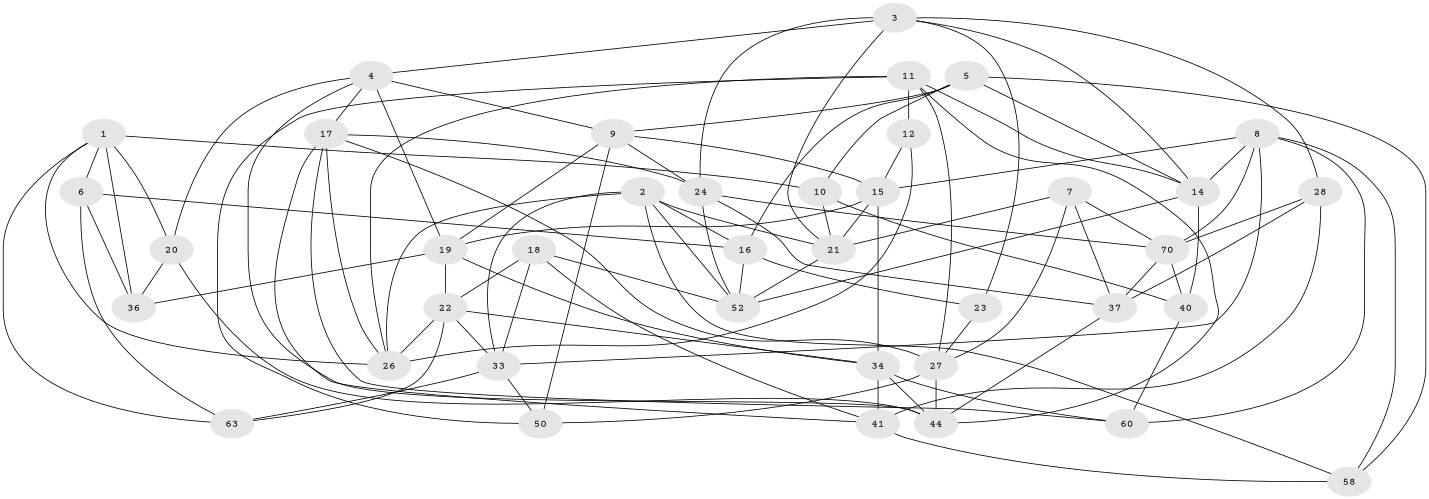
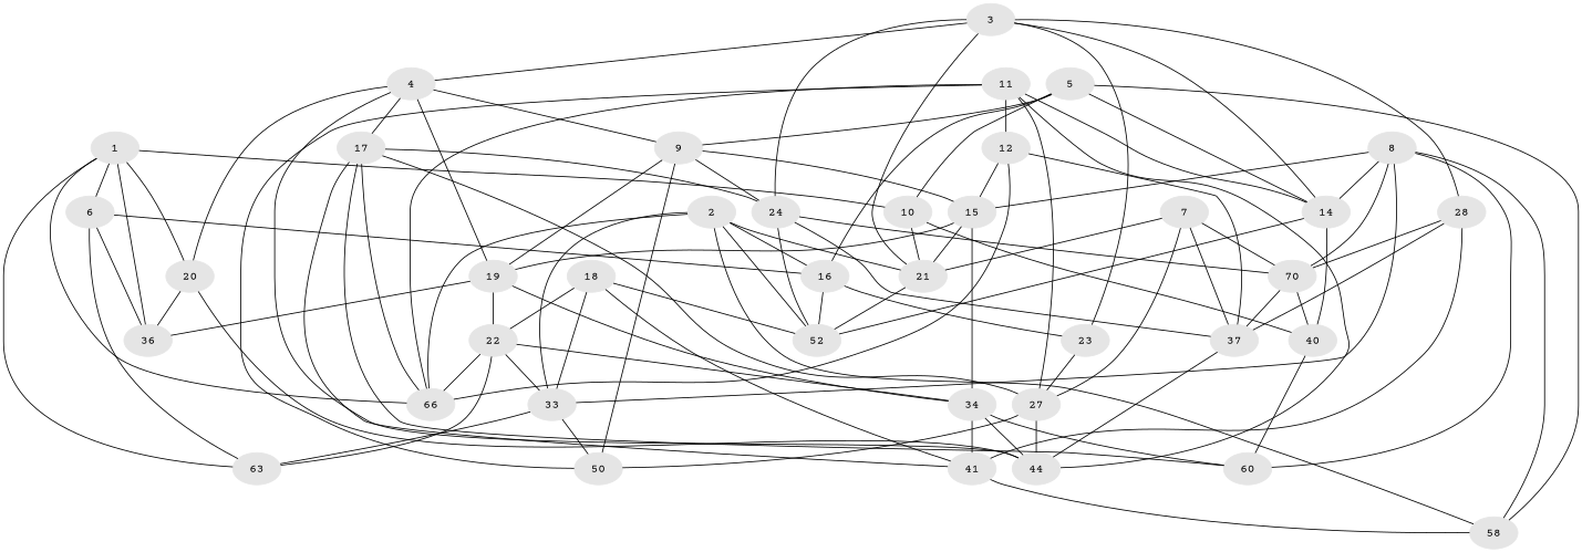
  graph {
    fontname="Courier Prime"
    node [color=gray90 fontname="Courier Prime" style=filled]
    edge [fontname="Courier Prime"]
    1 [super="+29"]
    6
    10
    20
-   26 [super="+31"]
+   26 [super="+31" label=66]
    36
    63
    16 [super="+46"]
    21 [super="+59"]
    40
    44 [super="+65"]
    2 [super="+38"]
    33 [super="+56"]
    52 [super="+61"]
    58
    23
    50
    3 [super="+48"]
    4 [super="+35"]
    14 [super="+49"]
    24 [super="+62"]
    28 [super="+55"]
    9 [super="+57"]
    17 [super="+32"]
    19 [super="+45"]
    27 [super="+47"]
    n27 [label=70 super="+64"]
    37 [super="+53"]
    41 [super="+54"]
    15 [super="+43"]
    60
    34 [super="+42"]
    22 [super="+39"]
    5 [super="+51"]
    7
    8 [super="+25"]
    11 [super="+13"]
    12
    18
    1 -- 6
    1 -- 10
    1 -- 20
    1 -- 26
    1 -- 36
    1 -- 63
    6 -- 36
    6 -- 63
    6 -- 16
    10 -- 21
    10 -- 40
    20 -- 36
    20 -- 44
    16 -- 52
    16 -- 23 [weight=2]
    21 -- 52
    40 -- 60
    2 -- 26
    2 -- 16
    2 -- 21
    2 -- 33
    2 -- 52
    2 -- 58
    33 -- 63
    33 -- 50
    23 -- 27
    3 -- 21
    3 -- 23
    3 -- 4
    3 -- 14
    3 -- 24
    3 -- 28
    4 -- 20
    4 -- 44
    4 -- 9
    4 -- 17
    4 -- 19
    14 -- 40
    14 -- 52
    24 -- 52
    24 -- n27
    24 -- 37
    28 -- n27
    28 -- 37
    28 -- 41 [weight=2]
    9 -- 50
    9 -- 24
    9 -- 19
    9 -- 15
    17 -- 26
    17 -- 24
    17 -- 27
    17 -- 41
    17 -- 60
    19 -- 36
    19 -- 34
    19 -- 22
    27 -- 44
    27 -- 50
    n27 -- 40
    n27 -- 37
    37 -- 44
    41 -- 58
    15 -- 21
    15 -- 19
    15 -- 34
    34 -- 44
    34 -- 41
    34 -- 60
    22 -- 26
    22 -- 63
    22 -- 33
    22 -- 34
    5 -- 10
    5 -- 16
    5 -- 58
    5 -- 14
    5 -- 9
    7 -- 21
    7 -- 27
    7 -- n27
    7 -- 37
    8 -- 33
    8 -- 58
    8 -- 14
    8 -- n27
    8 -- 15
    8 -- 60
    11 -- 26
    11 -- 44
    11 -- 50
    11 -- 14
    11 -- 27
    11 -- 12
    12 -- 26
+   12 -- 37
    12 -- 15
    18 -- 33
    18 -- 52
    18 -- 41
    18 -- 22
  }
